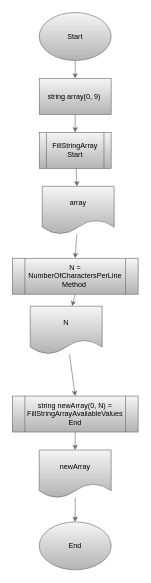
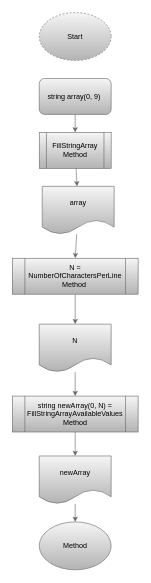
  <mxCell id="0" />
  <mxCell id="1" parent="0" />
- <mxCell id="2" value="" style="edgeStyle=none;html=1;strokeColor=#666666;fontColor=#095C86;fillColor=#f5f5f5;gradientColor=#b3b3b3;" parent="1" source="3" target="7" edge="1"><mxGeometry relative="1" as="geometry" /></mxCell>
- <mxCell id="3" value="Start" style="ellipse;whiteSpace=wrap;html=1;fillColor=#f5f5f5;strokeColor=#666666;gradientColor=#b3b3b3;" parent="1" vertex="1"><mxGeometry x="65" y="20" width="120" height="80" as="geometry" /></mxCell>
+ <mxCell id="3" value="Start" style="ellipse;whiteSpace=wrap;html=1;fillColor=#f5f5f5;strokeColor=#666666;gradientColor=#b3b3b3;dashed=1;" parent="1" vertex="1"><mxGeometry x="65" y="20" width="120" height="80" as="geometry" /></mxCell>
  <mxCell id="4" value="" style="edgeStyle=none;html=1;strokeColor=#666666;fontColor=#095C86;fillColor=#f5f5f5;gradientColor=#b3b3b3;" parent="1" source="5" target="12" edge="1"><mxGeometry relative="1" as="geometry" /></mxCell>
- <mxCell id="5" value="FillStringArray Start" style="shape=process;whiteSpace=wrap;html=1;backgroundOutline=1;fillColor=#f5f5f5;strokeColor=#666666;gradientColor=#b3b3b3;" parent="1" vertex="1"><mxGeometry x="65" y="220" width="120" height="60" as="geometry" /></mxCell>
+ <mxCell id="5" value="FillStringArray Method" style="shape=process;whiteSpace=wrap;html=1;backgroundOutline=1;fillColor=#f5f5f5;strokeColor=#666666;gradientColor=#b3b3b3;" parent="1" vertex="1"><mxGeometry x="65" y="220" width="120" height="60" as="geometry" /></mxCell>
  <mxCell id="6" value="" style="edgeStyle=none;html=1;strokeColor=#666666;fontColor=#095C86;fillColor=#f5f5f5;gradientColor=#b3b3b3;" parent="1" source="7" target="5" edge="1"><mxGeometry relative="1" as="geometry" /></mxCell>
- <mxCell id="7" value="string array(0, 9)&amp;nbsp;" style="rounded=0;whiteSpace=wrap;html=1;fillColor=#f5f5f5;strokeColor=#666666;gradientColor=#b3b3b3;" parent="1" vertex="1"><mxGeometry x="65" y="130" width="120" height="60" as="geometry" /></mxCell>
+ <mxCell id="7" value="string array(0, 9)&amp;nbsp;" style="whiteSpace=wrap;html=1;fillColor=#f5f5f5;strokeColor=#666666;gradientColor=#b3b3b3;rounded=1;" parent="1" vertex="1"><mxGeometry x="65" y="130" width="120" height="60" as="geometry" /></mxCell>
  <mxCell id="8" value="" style="edgeStyle=none;html=1;strokeColor=#666666;fontColor=#095C86;fillColor=#f5f5f5;gradientColor=#b3b3b3;" parent="1" target="14" edge="1"><mxGeometry relative="1" as="geometry"><mxPoint x="125" y="490" as="sourcePoint" /></mxGeometry></mxCell>
  <mxCell id="9" value="" style="edgeStyle=none;html=1;strokeColor=#666666;fontColor=#095C86;fillColor=#f5f5f5;gradientColor=#b3b3b3;" parent="1" source="10" target="16" edge="1"><mxGeometry relative="1" as="geometry" /></mxCell>
- <mxCell id="10" value="string newArray(0, N) = FillStringArrayAvailableValues&lt;br&gt;End" style="shape=process;whiteSpace=wrap;html=1;backgroundOutline=1;fillColor=#f5f5f5;strokeColor=#666666;gradientColor=#b3b3b3;" parent="1" vertex="1"><mxGeometry x="20" y="660" width="210" height="60" as="geometry" /></mxCell>
+ <mxCell id="10" value="string newArray(0, N) = FillStringArrayAvailableValues&lt;br&gt;Method" style="shape=process;whiteSpace=wrap;html=1;backgroundOutline=1;fillColor=#f5f5f5;strokeColor=#666666;gradientColor=#b3b3b3;" parent="1" vertex="1"><mxGeometry x="20" y="660" width="210" height="60" as="geometry" /></mxCell>
  <mxCell id="11" value="" style="edgeStyle=none;html=1;strokeColor=#666666;fontColor=#095C86;fillColor=#f5f5f5;gradientColor=#b3b3b3;" parent="1" source="12" edge="1"><mxGeometry relative="1" as="geometry"><mxPoint x="125" y="430" as="targetPoint" /></mxGeometry></mxCell>
  <mxCell id="12" value="array" style="shape=document;whiteSpace=wrap;html=1;boundedLbl=1;fillColor=#f5f5f5;strokeColor=#666666;gradientColor=#b3b3b3;" parent="1" vertex="1"><mxGeometry x="70" y="310" width="120" height="80" as="geometry" /></mxCell>
  <mxCell id="13" value="" style="edgeStyle=none;html=1;strokeColor=#666666;fontColor=#095C86;fillColor=#f5f5f5;gradientColor=#b3b3b3;" parent="1" source="14" edge="1"><mxGeometry relative="1" as="geometry"><mxPoint x="125" y="660" as="targetPoint" /></mxGeometry></mxCell>
- <mxCell id="14" value="N" style="shape=document;whiteSpace=wrap;html=1;boundedLbl=1;fillColor=#f5f5f5;strokeColor=#666666;gradientColor=#b3b3b3;" parent="1" vertex="1"><mxGeometry x="50" y="510" width="120" height="80" as="geometry" /></mxCell>
+ <mxCell id="14" value="N" style="shape=document;whiteSpace=wrap;html=1;boundedLbl=1;fillColor=#f5f5f5;strokeColor=#666666;gradientColor=#b3b3b3;" parent="1" vertex="1"><mxGeometry x="65" y="540" width="120" height="80" as="geometry" /></mxCell>
  <mxCell id="15" value="" style="edgeStyle=none;html=1;strokeColor=#666666;fontColor=#095C86;fillColor=#f5f5f5;gradientColor=#b3b3b3;" parent="1" source="16" target="17" edge="1"><mxGeometry relative="1" as="geometry" /></mxCell>
- <mxCell id="16" value="newArray" style="shape=document;whiteSpace=wrap;html=1;boundedLbl=1;fillColor=#f5f5f5;strokeColor=#666666;gradientColor=#b3b3b3;" parent="1" vertex="1"><mxGeometry x="65" y="750" width="120" height="80" as="geometry" /></mxCell>
- <mxCell id="17" value="End" style="ellipse;whiteSpace=wrap;html=1;fillColor=#f5f5f5;strokeColor=#666666;gradientColor=#b3b3b3;" parent="1" vertex="1"><mxGeometry x="65" y="870" width="120" height="80" as="geometry" /></mxCell>
+ <mxCell id="16" value="newArray" style="shape=document;whiteSpace=wrap;html=1;boundedLbl=1;fillColor=#f5f5f5;strokeColor=#666666;gradientColor=#b3b3b3;" parent="1" vertex="1"><mxGeometry x="65" y="760" width="120" height="80" as="geometry" /></mxCell>
+ <mxCell id="17" value="Method" style="ellipse;whiteSpace=wrap;html=1;fillColor=#f5f5f5;strokeColor=#666666;gradientColor=#b3b3b3;" parent="1" vertex="1"><mxGeometry x="65" y="870" width="120" height="80" as="geometry" /></mxCell>
  <mxCell id="18" value="N = NumberOfCharactersPerLine Method&lt;span&gt;&amp;nbsp;&lt;/span&gt;" style="shape=process;whiteSpace=wrap;html=1;backgroundOutline=1;fillColor=#f5f5f5;strokeColor=#666666;gradientColor=#b3b3b3;" parent="1" vertex="1"><mxGeometry x="20" y="430" width="210" height="60" as="geometry" /></mxCell>
